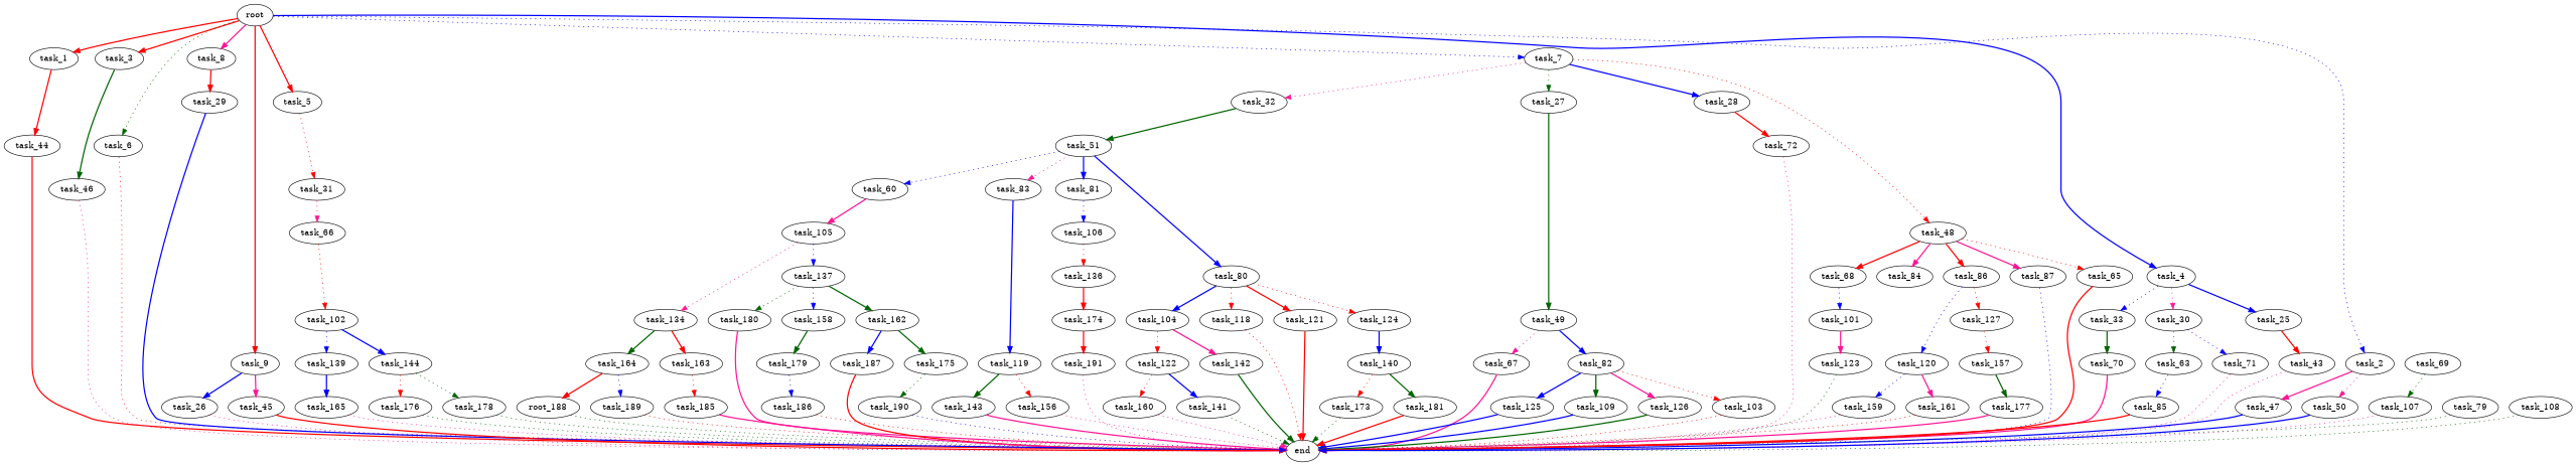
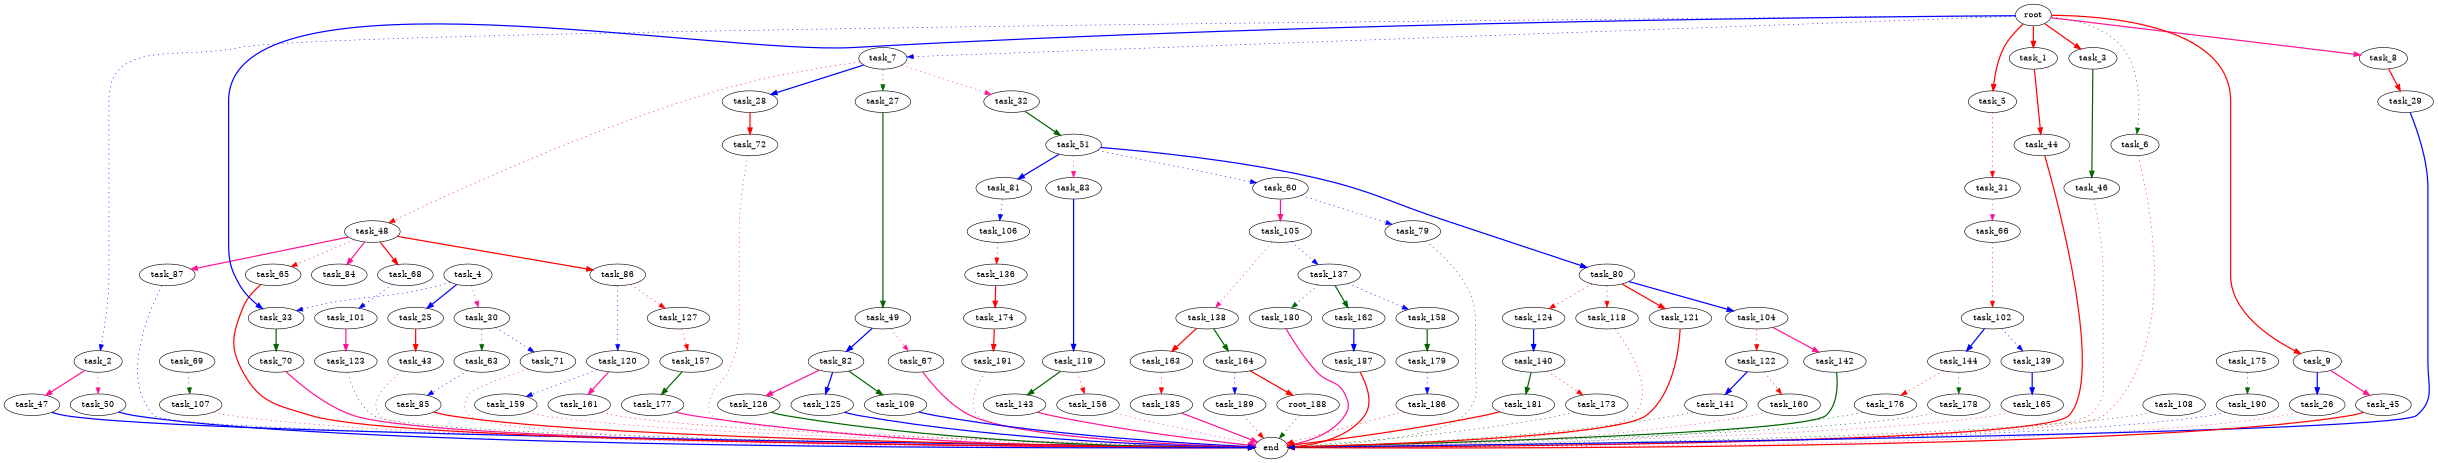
  digraph {
    edge [color=red style=dotted]
    task_180
    end
    task_31
    task_66
    task_102
    task_33
    task_70
    task_69
    task_107
    task_47
    task_187
    task_157
    task_177
    task_106
    task_136
    task_174
    task_101
    task_123
    task_139
    task_144
    task_165
    task_176
    task_178
    task_32
    task_51
    n26 [label=task_60]
    task_83
    task_81
    task_80
    task_159
    task_30
    task_63
    task_71
    task_85
    task_27
    task_49
    task_67
    task_82
    task_125
    task_104
    task_122
    task_142
    task_160
    task_141
-   task_138 [label=task_134]
+   task_138
    task_164
    task_163
    n48 [label=root_188]
    task_189
    task_185
    task_143
    task_1
    task_44
    task_173
    task_3
    task_46
    task_6
    task_161
    task_119
    task_156
    task_26
    task_8
    task_29
    task_25
    task_43
    task_79
    task_105
    task_118
    task_121
    task_124
    task_28
    task_72
    task_9
    task_45
    task_68
    task_179
    task_186
    task_109
    task_126
-   task_103
    task_137
    task_140
    task_181
    task_191
    task_108
    task_120
    task_175
    task_190
    task_158
    task_162
    task_5
    task_48
    task_84
    task_86
    task_87
    task_65
    task_127
    task_7
    task_50
    root
    task_4
    task_2
    task_180 -> end [color=deeppink style=bold]
    task_31 -> task_66 [color=deeppink]
    task_66 -> task_102
    task_102 -> task_139 [color=blue]
    task_102 -> task_144 [color=blue style=bold]
    task_33 -> task_70 [color=darkgreen style=bold]
    task_70 -> end [color=deeppink style=bold]
    task_69 -> task_107 [color=darkgreen]
    task_107 -> end [color=deeppink]
    task_47 -> end [color=blue style=bold]
    task_187 -> end [style=bold]
    task_157 -> task_177 [color=darkgreen style=bold]
    task_177 -> end [color=deeppink style=bold]
    task_106 -> task_136
    task_136 -> task_174 [style=bold]
    task_174 -> task_191 [style=bold]
    task_101 -> task_123 [color=deeppink style=bold]
    task_123 -> end [color=darkgreen]
    task_139 -> task_165 [color=blue style=bold]
    task_144 -> task_176
    task_144 -> task_178 [color=darkgreen]
    task_165 -> end [color=deeppink]
    task_176 -> end [color=darkgreen]
    task_178 -> end [color=darkgreen]
    task_32 -> task_51 [color=darkgreen style=bold]
    task_51 -> n26 [color=blue]
    task_51 -> task_83 [color=deeppink]
    task_51 -> task_81 [color=blue style=bold]
    task_51 -> task_80 [color=blue style=bold]
+   n26 -> task_79 [color=blue]
    n26 -> task_105 [color=deeppink style=bold]
    task_83 -> task_119 [color=blue style=bold]
    task_81 -> task_106 [color=blue]
    task_80 -> task_104 [color=blue style=bold]
    task_80 -> task_118
    task_80 -> task_121 [style=bold]
    task_80 -> task_124
    task_159 -> end [color=deeppink]
    task_30 -> task_63 [color=darkgreen]
    task_30 -> task_71 [color=blue]
    task_63 -> task_85 [color=blue]
    task_71 -> end [color=deeppink]
    task_85 -> end [style=bold]
    task_27 -> task_49 [color=darkgreen style=bold]
    task_49 -> task_67 [color=deeppink]
    task_49 -> task_82 [color=blue style=bold]
    task_67 -> end [color=deeppink style=bold]
    task_82 -> task_125 [color=blue style=bold]
    task_82 -> task_109 [color=darkgreen style=bold]
    task_82 -> task_126 [color=deeppink style=bold]
-   task_82 -> task_103
    task_125 -> end [color=blue style=bold]
    task_104 -> task_122
    task_104 -> task_142 [color=deeppink style=bold]
    task_122 -> task_160
    task_122 -> task_141 [color=blue style=bold]
    task_142 -> end [color=darkgreen style=bold]
    task_160 -> end [color=deeppink]
    task_141 -> end [color=darkgreen]
    task_138 -> task_164 [color=darkgreen style=bold]
    task_138 -> task_163 [style=bold]
    task_164 -> n48 [style=bold]
    task_164 -> task_189 [color=blue]
    task_163 -> task_185
    n48 -> end [color=darkgreen]
    task_189 -> end
    task_185 -> end [color=deeppink style=bold]
    task_143 -> end [color=deeppink style=bold]
    task_1 -> task_44 [style=bold]
    task_44 -> end [style=bold]
    task_173 -> end [color=darkgreen]
    task_3 -> task_46 [color=darkgreen style=bold]
    task_46 -> end [color=deeppink]
    task_6 -> end
    task_161 -> end
    task_119 -> task_143 [color=darkgreen style=bold]
    task_119 -> task_156
    task_156 -> end [color=deeppink]
    task_26 -> end [color=deeppink]
    task_8 -> task_29 [style=bold]
    task_29 -> end [color=blue style=bold]
    task_25 -> task_43 [style=bold]
    task_43 -> end [color=deeppink]
    task_79 -> end [color=darkgreen]
    task_105 -> task_138 [color=deeppink]
    task_105 -> task_137 [color=blue]
    task_118 -> end
    task_121 -> end [style=bold]
    task_124 -> task_140 [color=blue style=bold]
    task_28 -> task_72 [style=bold]
    task_72 -> end [color=deeppink]
    task_9 -> task_26 [color=blue style=bold]
    task_9 -> task_45 [color=deeppink style=bold]
    task_45 -> end [style=bold]
    task_68 -> task_101 [color=blue]
    task_179 -> task_186 [color=blue]
    task_186 -> end
    task_109 -> end [color=blue style=bold]
    task_126 -> end [color=darkgreen style=bold]
-   task_103 -> end
    task_137 -> task_180 [color=darkgreen]
    task_137 -> task_158 [color=blue]
    task_137 -> task_162 [color=darkgreen style=bold]
    task_140 -> task_173
    task_140 -> task_181 [color=darkgreen style=bold]
    task_181 -> end [style=bold]
    task_191 -> end [color=deeppink]
    task_108 -> end [color=darkgreen]
    task_120 -> task_159 [color=blue]
    task_120 -> task_161 [color=deeppink style=bold]
    task_175 -> task_190 [color=darkgreen]
    task_190 -> end [color=blue]
    task_158 -> task_179 [color=darkgreen style=bold]
    task_162 -> task_187 [color=blue style=bold]
-   task_162 -> task_175 [color=darkgreen style=bold]
    task_5 -> task_31
    task_48 -> task_68 [style=bold]
    task_48 -> task_84 [color=deeppink style=bold]
    task_48 -> task_86 [style=bold]
    task_48 -> task_87 [color=deeppink style=bold]
    task_48 -> task_65
    task_86 -> task_120 [color=blue]
    task_86 -> task_127
    task_87 -> end [color=blue]
    task_65 -> end [style=bold]
    task_127 -> task_157
    task_7 -> task_32 [color=deeppink]
    task_7 -> task_27 [color=darkgreen]
    task_7 -> task_28 [color=blue style=bold]
    task_7 -> task_48
    task_50 -> end [color=blue style=bold]
    root -> task_1 [style=bold]
    root -> task_3 [style=bold]
    root -> task_6 [color=darkgreen]
    root -> task_8 [color=deeppink style=bold]
    root -> task_9 [style=bold]
    root -> task_5 [style=bold]
    root -> task_7 [color=blue]
-   root -> task_4 [color=blue style=bold]
+   root -> task_33 [color=blue style=bold]
    root -> task_2 [color=blue]
    task_4 -> task_33 [color=blue]
    task_4 -> task_30 [color=deeppink]
    task_4 -> task_25 [color=blue style=bold]
    task_2 -> task_47 [color=deeppink style=bold]
    task_2 -> task_50 [color=deeppink]
  }
